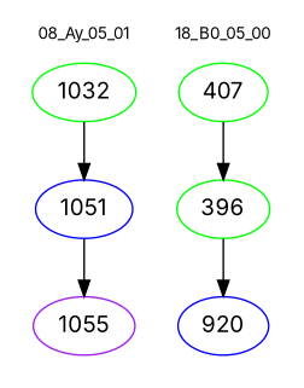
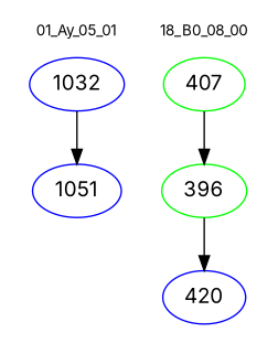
  digraph {
    fontname=Inter
    node [color=green fontname=Inter]
    edge [color=black fontname=Inter]
-   n1 [label=1032]
+   n1 [color=blue label=1032]
    n2 [color=blue label=1051]
-   n3 [color=purple label=1055]
    n4 [label=407]
    n5 [label=396]
-   n6 [color=blue label=920]
+   n6 [color=blue label=420]
    subgraph cluster_1 {
      color=white
      fontsize=10
-     label="08_Ay_05_01"
+     label="01_Ay_05_01"
      n1
      n2
-     n3
    }
    subgraph cluster_2 {
      color=white
      fontsize=10
-     label="18_B0_05_00"
+     label="18_B0_08_00"
      n4
      n5
      n6
    }
    n1 -> n2
-   n2 -> n3
    n4 -> n5
    n5 -> n6
  }
